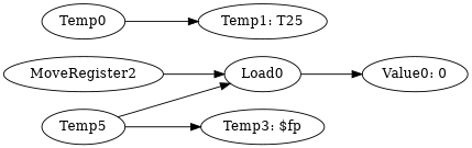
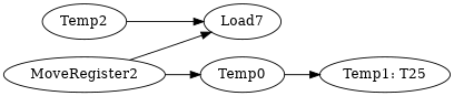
  digraph {
    ordering=out
    rankdir=LR
-   Load0
-   "Value0: 0"
-   Temp2 [label=Temp5]
-   "Temp3: $fp"
+   Load0 [label=Load7]
+   Temp2
    n5 [label=MoveRegister2]
    Temp0
    n7 [label="Temp1: T25"]
-   Load0 -> "Value0: 0"
    Temp2 -> Load0
-   Temp2 -> "Temp3: $fp"
    n5 -> Load0
+   n5 -> Temp0
    Temp0 -> n7
  }
